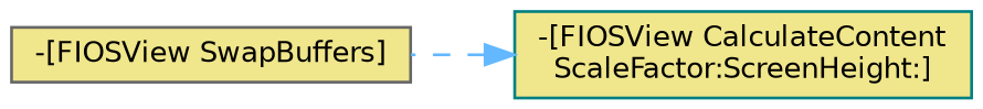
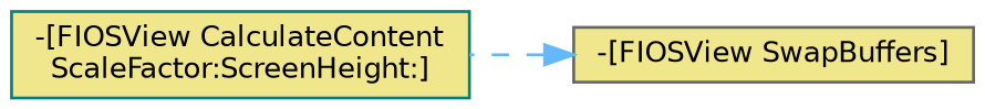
  digraph {
    rankdir=RL
    node [fillcolor=khaki fontname=Helvetica fontsize=10 shape=box style=filled]
    n1 [color=gray40 fontcolor=black height=0.2 label="-[FIOSView SwapBuffers]" width=0.4]
    n2 [color=teal height=0.2 label="-[FIOSView CalculateContent\lScaleFactor:ScreenHeight:]" width=0.4]
-   n2 -> n1 [color=steelblue1 dir=back fontname=Helvetica fontsize=10 labelfontname=Helvetica labelfontsize=10 style=dashed]
+   n1 -> n2 [color=steelblue1 dir=back fontname=Helvetica fontsize=10 labelfontname=Helvetica labelfontsize=10 style=dashed]
  }
